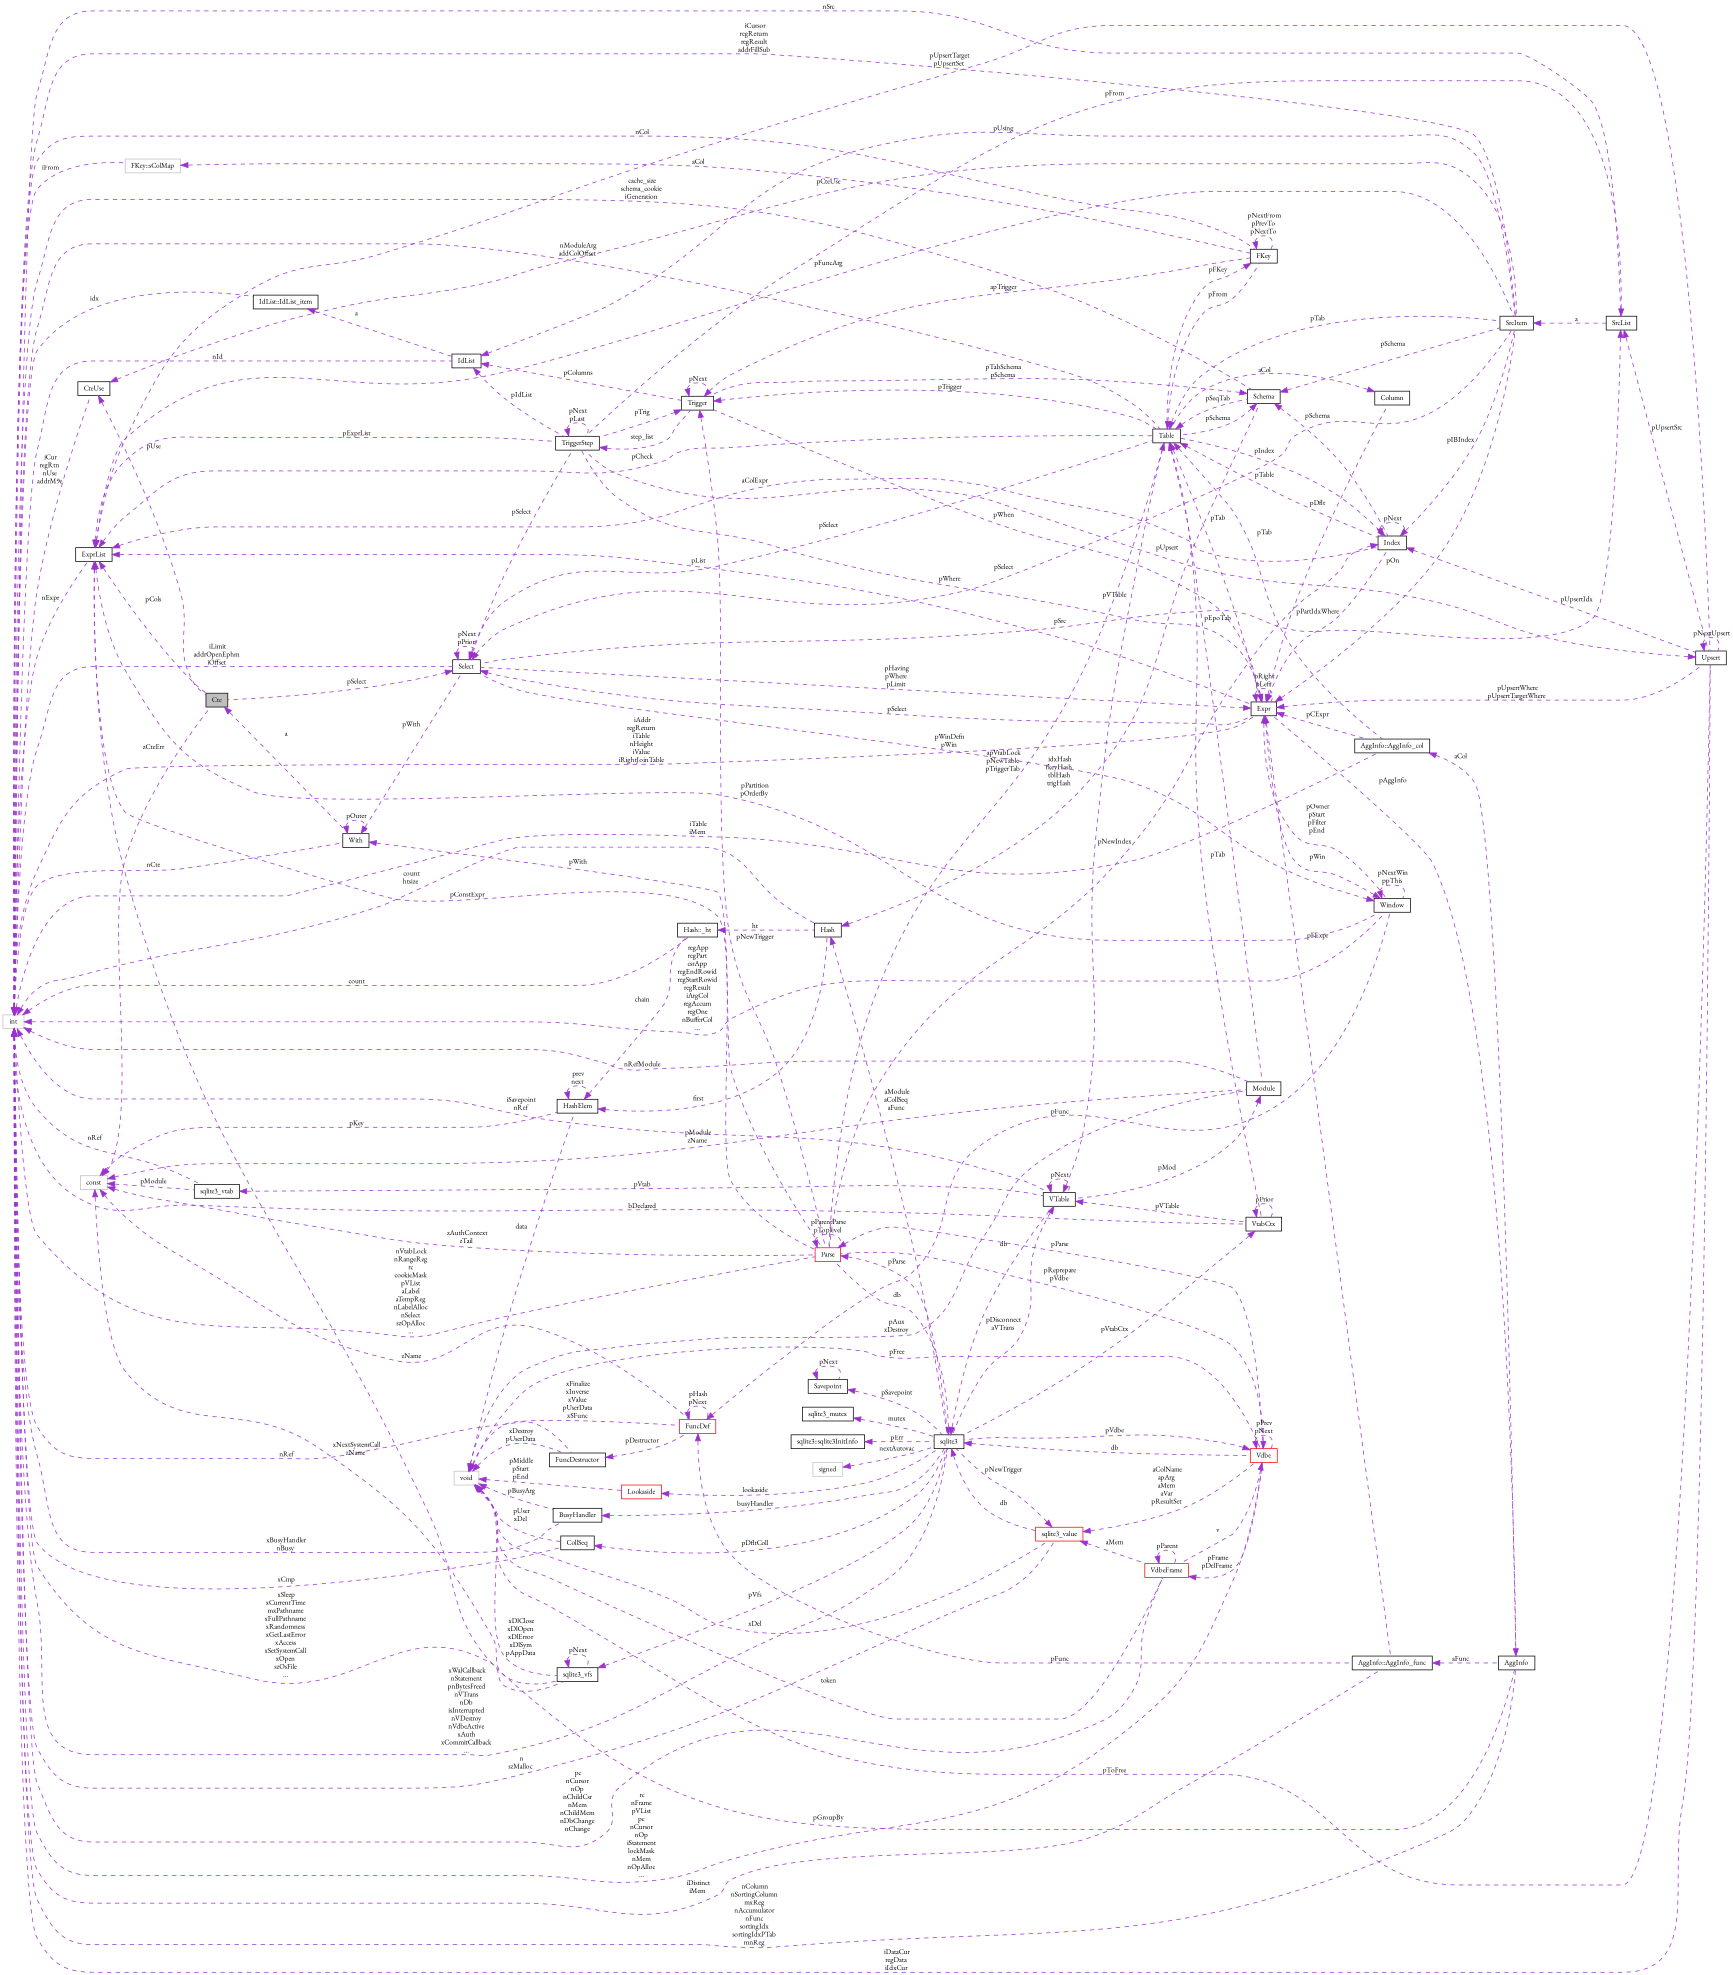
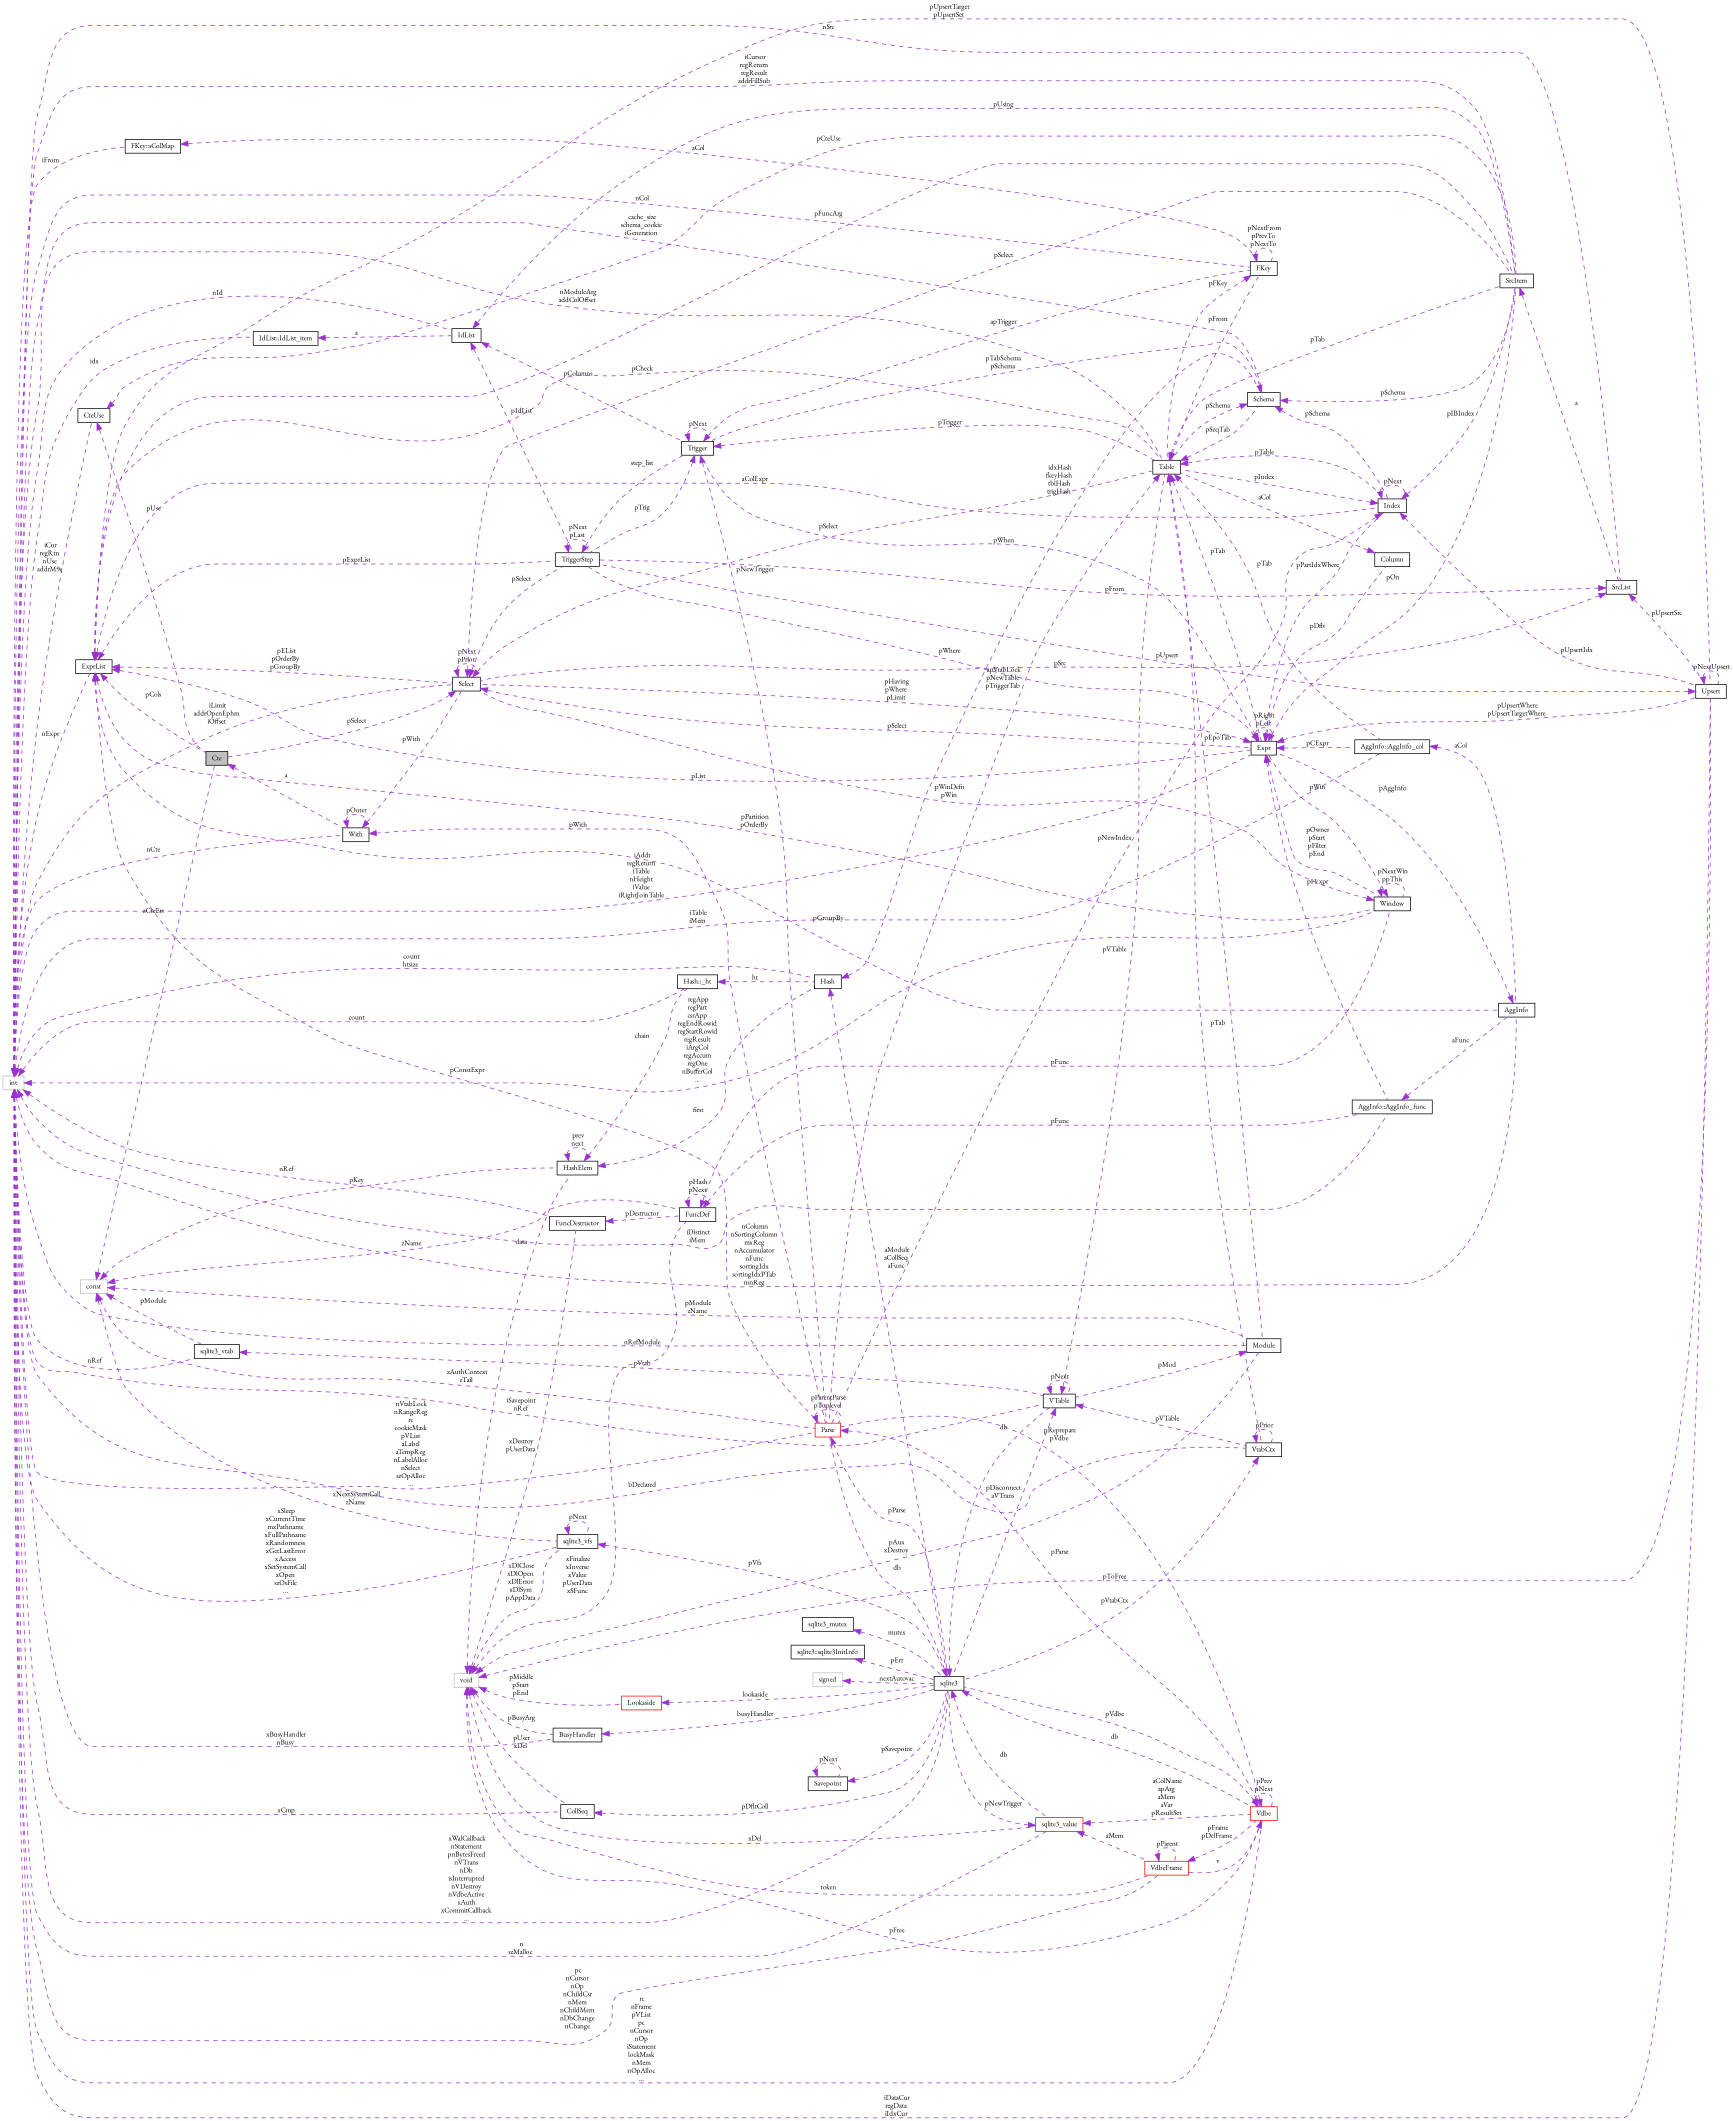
  digraph {
    fontname="EB Garamond"
    rankdir=LR
    node [color=black fillcolor=white fontname="EB Garamond" fontsize=10 shape=record style=filled]
    edge [color=darkorchid3 dir=back fontname="EB Garamond" fontsize=10 labelfontname=Helvetica labelfontsize=10 style=dashed]
    n1 [fillcolor=grey75 fontcolor=black height=0.2 label=Cte width=0.4]
    n2 [height=0.2 label=With width=0.4]
    n3 [height=0.2 label=Select width=0.4]
    n4 [color=red height=0.2 label=Parse width=0.4]
    n5 [height=0.2 label=CteUse width=0.4]
    n6 [height=0.2 label=SrcItem width=0.4]
    n7 [height=0.2 label=SrcList width=0.4]
    n8 [color=grey75 height=0.2 label=int width=0.4]
    n9 [height=0.2 label=Expr width=0.4]
    n10 [height=0.2 label=AggInfo width=0.4]
    n11 [height=0.2 label="AggInfo::AggInfo_col" width=0.4]
    n12 [height=0.2 label=Table width=0.4]
    n13 [height=0.2 label=Schema width=0.4]
    n14 [height=0.2 label=Hash width=0.4]
    n15 [height=0.2 label="Hash::_ht" width=0.4]
    n16 [height=0.2 label=FKey width=0.4]
-   n17 [color=grey75 height=0.2 label="FKey::sColMap" width=0.4]
+   n17 [height=0.2 label="FKey::sColMap" width=0.4]
    n18 [height=0.2 label=IdList width=0.4]
    n19 [height=0.2 label="IdList::IdList_item" width=0.4]
    n20 [height=0.2 label=ExprList width=0.4]
    n21 [height=0.2 label=Upsert width=0.4]
    n22 [height=0.2 label=VTable width=0.4]
    n23 [height=0.2 label=sqlite3 width=0.4]
    n24 [color=red height=0.2 label=Vdbe width=0.4]
    n25 [color=red height=0.2 label=sqlite3_value width=0.4]
    n26 [color=red height=0.2 label=VdbeFrame width=0.4]
    n27 [height=0.2 label=sqlite3_vfs width=0.4]
    n28 [height=0.2 label=BusyHandler width=0.4]
    n29 [height=0.2 label=VtabCtx width=0.4]
    n30 [height=0.2 label=CollSeq width=0.4]
    n31 [height=0.2 label=Module width=0.4]
    n32 [height=0.2 label=sqlite3_vtab width=0.4]
    n33 [height=0.2 label="AggInfo::AggInfo_func" width=0.4]
    n34 [height=0.2 label=FuncDestructor width=0.4]
    n35 [height=0.2 label=Window width=0.4]
    n36 [height=0.2 label=TriggerStep width=0.4]
    n37 [height=0.2 label=Column width=0.4]
    n38 [height=0.2 label=Trigger width=0.4]
    n39 [height=0.2 label=Index width=0.4]
-   n40 [color=red height=0.2 label=FuncDef width=0.4]
+   n40 [height=0.2 label=FuncDef width=0.4]
    n41 [height=0.2 label=HashElem width=0.4]
    n42 [color=grey75 height=0.2 label=void width=0.4]
    n43 [color=red height=0.2 label=Lookaside width=0.4]
    n44 [color=grey75 height=0.2 label=const width=0.4]
    n45 [height=0.2 label=Savepoint width=0.4]
    n46 [height=0.2 label=sqlite3_mutex width=0.4]
    n47 [height=0.2 label="sqlite3::sqlite3InitInfo" width=0.4]
    n48 [color=grey75 height=0.2 label=signed width=0.4]
    n1 -> n2 [label=" a"]
    n2 -> n2 [label=" pOuter"]
    n2 -> n3 [label=" pWith"]
    n2 -> n4 [label=" pWith"]
    n3 -> n1 [label=" pSelect"]
    n3 -> n3 [label=" pNext\npPrior"]
    n3 -> n6 [label=" pSelect"]
    n3 -> n9 [label=" pSelect"]
    n3 -> n12 [label=" pSelect"]
    n3 -> n36 [label=" pSelect"]
    n4 -> n4 [label=" pParentParse\npToplevel"]
    n4 -> n23 [label=" pParse"]
    n4 -> n24 [label=" pParse"]
    n5 -> n1 [label=" pUse"]
    n5 -> n6 [label=" pCteUse"]
    n6 -> n7 [label=" a"]
    n7 -> n3 [label=" pSrc"]
    n7 -> n21 [label=" pUpsertSrc"]
    n7 -> n36 [label=" pFrom"]
    n8 -> n2 [label=" nCte"]
    n8 -> n3 [label=" iLimit\naddrOpenEphm\niOffset"]
    n8 -> n4 [label=" nVtabLock\nnRangeReg\nrc\ncookieMask\npVList\naLabel\naTempReg\nnLabelAlloc\nnSelect\nszOpAlloc\n..."]
    n8 -> n5 [label=" iCur\nregRtn\nnUse\naddrM9e"]
    n8 -> n6 [label=" iCursor\nregReturn\nregResult\naddrFillSub"]
    n8 -> n7 [label=" nSrc"]
    n8 -> n9 [label=" iAddr\nregReturn\niTable\nnHeight\niValue\niRightJoinTable"]
    n8 -> n10 [label=" nColumn\nnSortingColumn\nmxReg\nnAccumulator\nnFunc\nsortingIdx\nsortingIdxPTab\nmnReg"]
    n8 -> n11 [label=" iTable\niMem"]
    n8 -> n12 [label=" nModuleArg\naddColOffset"]
    n8 -> n13 [label=" cache_size\nschema_cookie\niGeneration"]
    n8 -> n14 [label=" count\nhtsize"]
    n8 -> n15 [label=" count"]
    n8 -> n16 [label=" nCol"]
    n8 -> n17 [label=" iFrom"]
    n8 -> n18 [label=" nId"]
    n8 -> n19 [label=" idx"]
    n8 -> n20 [label=" nExpr"]
    n8 -> n21 [label=" iDataCur\nregData\niIdxCur"]
    n8 -> n22 [label=" iSavepoint\nnRef"]
    n8 -> n23 [label=" xWalCallback\nnStatement\npnBytesFreed\nnVTrans\nnDb\nisInterrupted\nnVDestroy\nnVdbeActive\nxAuth\nxCommitCallback\n..."]
    n8 -> n24 [label=" rc\nnFrame\npVList\npc\nnCursor\nnOp\niStatement\nlockMask\nnMem\nnOpAlloc\n..."]
    n8 -> n25 [label=" n\nszMalloc"]
    n8 -> n26 [label=" pc\nnCursor\nnOp\nnChildCsr\nnMem\nnChildMem\nnDbChange\nnChange"]
    n8 -> n27 [label=" xSleep\nxCurrentTime\nmxPathname\nxFullPathname\nxRandomness\nxGetLastError\nxAccess\nxSetSystemCall\nxOpen\nszOsFile\n..."]
    n8 -> n28 [label=" xBusyHandler\nnBusy"]
    n8 -> n29 [label=" bDeclared"]
    n8 -> n30 [label=" xCmp"]
    n8 -> n31 [label=" nRefModule"]
    n8 -> n32 [label=" nRef"]
    n8 -> n33 [label=" iDistinct\niMem"]
    n8 -> n34 [label=" nRef"]
    n8 -> n35 [label=" regApp\nregPart\ncsrApp\nregEndRowid\nregStartRowid\nregResult\niArgCol\nregAccum\nregOne\nnBufferCol\n..."]
    n9 -> n3 [label=" pHaving\npWhere\npLimit"]
    n9 -> n6 [label=" pOn"]
    n9 -> n9 [label=" pRight\npLeft"]
    n9 -> n11 [label=" pCExpr"]
    n9 -> n21 [label=" pUpsertWhere\npUpsertTargetWhere"]
    n9 -> n33 [label=" pFExpr"]
    n9 -> n35 [label=" pOwner\npStart\npFilter\npEnd"]
    n9 -> n36 [label=" pWhere"]
    n9 -> n37 [label=" pDflt"]
    n9 -> n38 [label=" pWhen"]
    n9 -> n39 [label=" pPartIdxWhere"]
    n10 -> n9 [label=" pAggInfo"]
    n11 -> n10 [label=" aCol"]
    n12 -> n4 [label=" apVtabLock\npNewTable\npTriggerTab"]
    n12 -> n6 [label=" pTab"]
    n12 -> n9 [label=" pTab"]
    n12 -> n11 [label=" pTab"]
    n12 -> n13 [label=" pSeqTab"]
    n12 -> n16 [label=" pFrom"]
    n12 -> n29 [label=" pTab"]
    n12 -> n31 [label=" pEpoTab"]
    n12 -> n39 [label=" pTable"]
    n13 -> n6 [label=" pSchema"]
    n13 -> n12 [label=" pSchema"]
    n13 -> n38 [label=" pTabSchema\npSchema"]
    n13 -> n39 [label=" pSchema"]
    n14 -> n13 [label=" idxHash\nfkeyHash\ntblHash\ntrigHash"]
    n14 -> n23 [label=" aModule\naCollSeq\naFunc"]
    n15 -> n14 [label=" ht"]
    n16 -> n12 [label=" pFKey"]
    n16 -> n16 [label=" pNextFrom\npPrevTo\npNextTo"]
    n17 -> n16 [label=" aCol"]
    n18 -> n6 [label=" pUsing"]
    n18 -> n36 [label=" pIdList"]
    n18 -> n38 [label=" pColumns"]
    n19 -> n18 [label=" a"]
    n20 -> n1 [label=" pCols"]
+   n20 -> n3 [label=" pEList\npOrderBy\npGroupBy"]
    n20 -> n4 [label=" pConstExpr"]
    n20 -> n6 [label=" pFuncArg"]
    n20 -> n9 [label=" pList"]
    n20 -> n10 [label=" pGroupBy"]
    n20 -> n12 [label=" pCheck"]
    n20 -> n21 [label=" pUpsertTarget\npUpsertSet"]
    n20 -> n35 [label=" pPartition\npOrderBy"]
    n20 -> n36 [label=" pExprList"]
    n20 -> n39 [label=" aColExpr"]
    n21 -> n21 [label=" pNextUpsert"]
    n21 -> n36 [label=" pUpsert"]
    n22 -> n12 [label=" pVTable"]
    n22 -> n22 [label=" pNext"]
    n22 -> n23 [label=" pDisconnect\naVTrans"]
    n22 -> n29 [label=" pVTable"]
    n23 -> n4 [label=" db"]
    n23 -> n22 [label=" db"]
    n23 -> n24 [label=" db"]
    n23 -> n25 [label=" db"]
    n24 -> n4 [label=" pReprepare\npVdbe"]
    n24 -> n23 [label=" pVdbe"]
    n24 -> n24 [label=" pPrev\npNext"]
    n24 -> n26 [label=" v"]
    n25 -> n23 [label=" pNewTrigger"]
    n25 -> n24 [label=" aColName\napArg\naMem\naVar\npResultSet"]
    n25 -> n26 [label=" aMem"]
    n26 -> n24 [label=" pFrame\npDelFrame"]
    n26 -> n26 [label=" pParent"]
    n27 -> n23 [label=" pVfs"]
    n27 -> n27 [label=" pNext"]
    n28 -> n23 [label=" busyHandler"]
    n29 -> n23 [label=" pVtabCtx"]
    n29 -> n29 [label=" pPrior"]
    n30 -> n23 [label=" pDfltColl"]
    n31 -> n22 [label=" pMod"]
    n32 -> n22 [label=" pVtab"]
    n33 -> n10 [label=" aFunc"]
    n34 -> n40 [label=" pDestructor"]
    n35 -> n3 [label=" pWinDefn\npWin"]
    n35 -> n9 [label=" pWin"]
    n35 -> n35 [label=" pNextWin\nppThis"]
    n36 -> n36 [label=" pNext\npLast"]
    n36 -> n38 [label=" step_list"]
    n37 -> n12 [label=" aCol"]
    n38 -> n4 [label=" pNewTrigger"]
    n38 -> n12 [label=" pTrigger"]
    n38 -> n16 [label=" apTrigger"]
    n38 -> n36 [label=" pTrig"]
    n38 -> n38 [label=" pNext"]
    n39 -> n4 [label=" pNewIndex"]
    n39 -> n6 [label=" pIBIndex"]
    n39 -> n12 [label=" pIndex"]
    n39 -> n21 [label=" pUpsertIdx"]
    n39 -> n39 [label=" pNext"]
    n40 -> n33 [label=" pFunc"]
    n40 -> n35 [label=" pFunc"]
    n40 -> n40 [label=" pHash\npNext"]
    n41 -> n14 [label=" first"]
    n41 -> n15 [label=" chain"]
    n41 -> n41 [label=" prev\nnext"]
    n42 -> n21 [label=" pToFree"]
    n42 -> n24 [label=" pFree"]
    n42 -> n25 [label=" xDel"]
    n42 -> n26 [label=" token"]
    n42 -> n27 [label=" xDlClose\nxDlOpen\nxDlError\nxDlSym\npAppData"]
    n42 -> n28 [label=" pBusyArg"]
    n42 -> n30 [label=" pUser\nxDel"]
    n42 -> n31 [label=" pAux\nxDestroy"]
    n42 -> n34 [label=" xDestroy\npUserData"]
    n42 -> n40 [label=" xFinalize\nxInverse\nxValue\npUserData\nxSFunc"]
    n42 -> n41 [label=" data"]
    n42 -> n43 [label=" pMiddle\npStart\npEnd"]
    n43 -> n23 [label=" lookaside"]
    n44 -> n1 [label=" zCteErr"]
    n44 -> n4 [label=" zAuthContext\nzTail"]
    n44 -> n27 [label=" xNextSystemCall\nzName"]
    n44 -> n31 [label=" pModule\nzName"]
    n44 -> n32 [label=" pModule"]
    n44 -> n40 [label=" zName"]
    n44 -> n41 [label=" pKey"]
    n45 -> n23 [label=" pSavepoint"]
    n45 -> n45 [label=" pNext"]
    n46 -> n23 [label=" mutex"]
    n47 -> n23 [label=" pErr"]
    n48 -> n23 [label=" nextAutovac"]
  }
